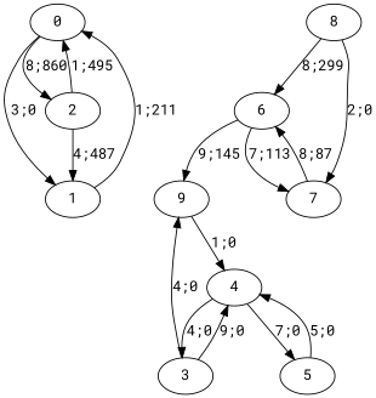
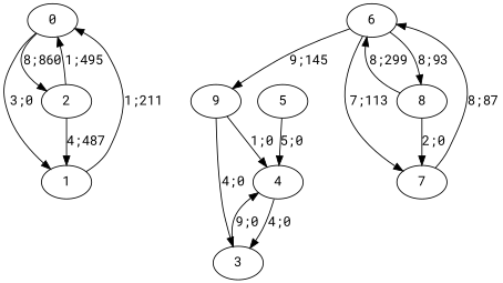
  digraph {
    fontname="Roboto Mono"
    node [fontname="Roboto Mono"]
    edge [color=black fontname="Roboto Mono"]
    0
    1
    2
    6
    9
    7
    8
    4
    3
    5
    0 -> 1 [label="3;0"]
    0 -> 2 [label="8;860"]
    1 -> 0 [label="1;211"]
    2 -> 0 [label="1;495"]
    2 -> 1 [label="4;487"]
    6 -> 9 [label="9;145"]
    6 -> 7 [label="7;113"]
+   6 -> 8 [label="8;93"]
    9 -> 4 [label="1;0"]
    7 -> 6 [label="8;87"]
    8 -> 6 [label="8;299"]
    8 -> 7 [label="2;0"]
    4 -> 3 [label="4;0"]
-   4 -> 5 [label="7;0"]
-   3 -> 9 [label="4;0"]
+   9 -> 3 [label="4;0"]
    3 -> 4 [label="9;0"]
    5 -> 4 [label="5;0"]
  }
